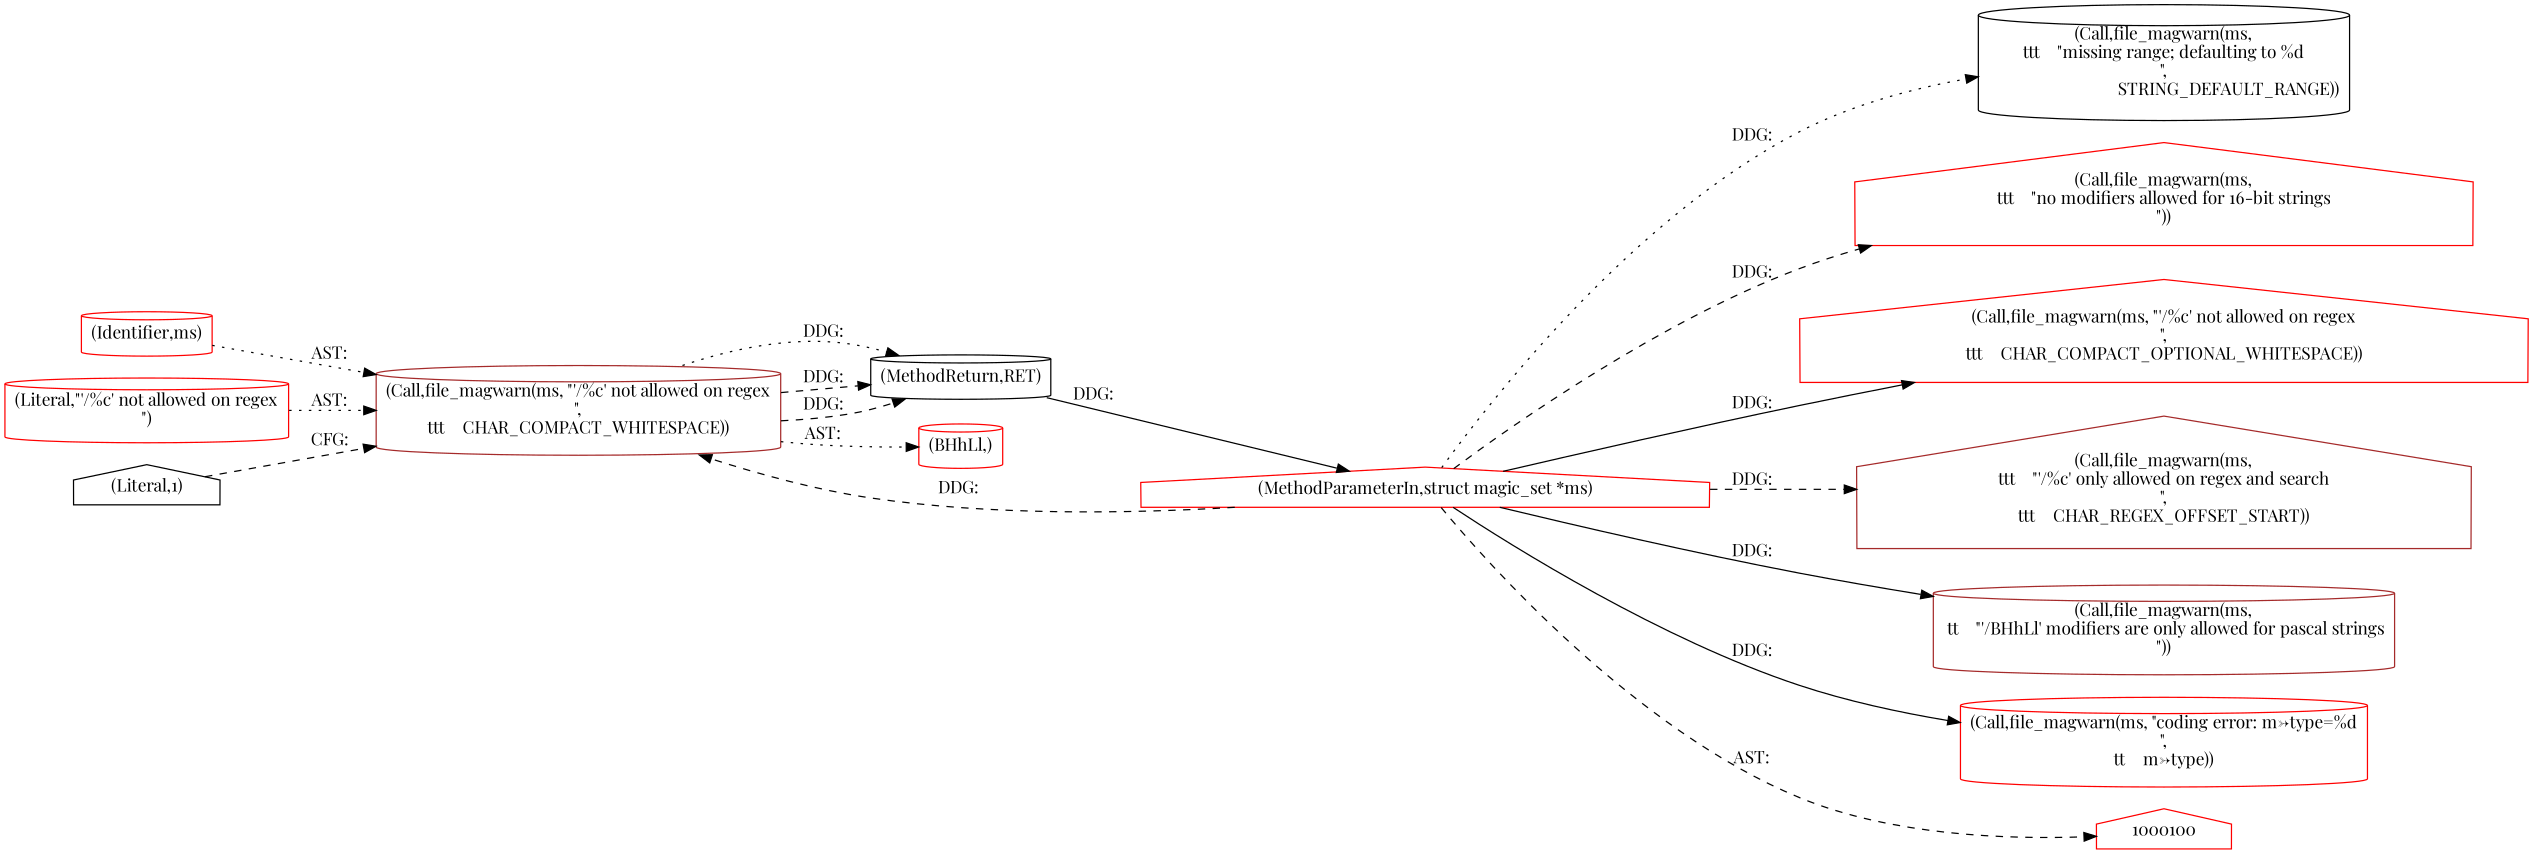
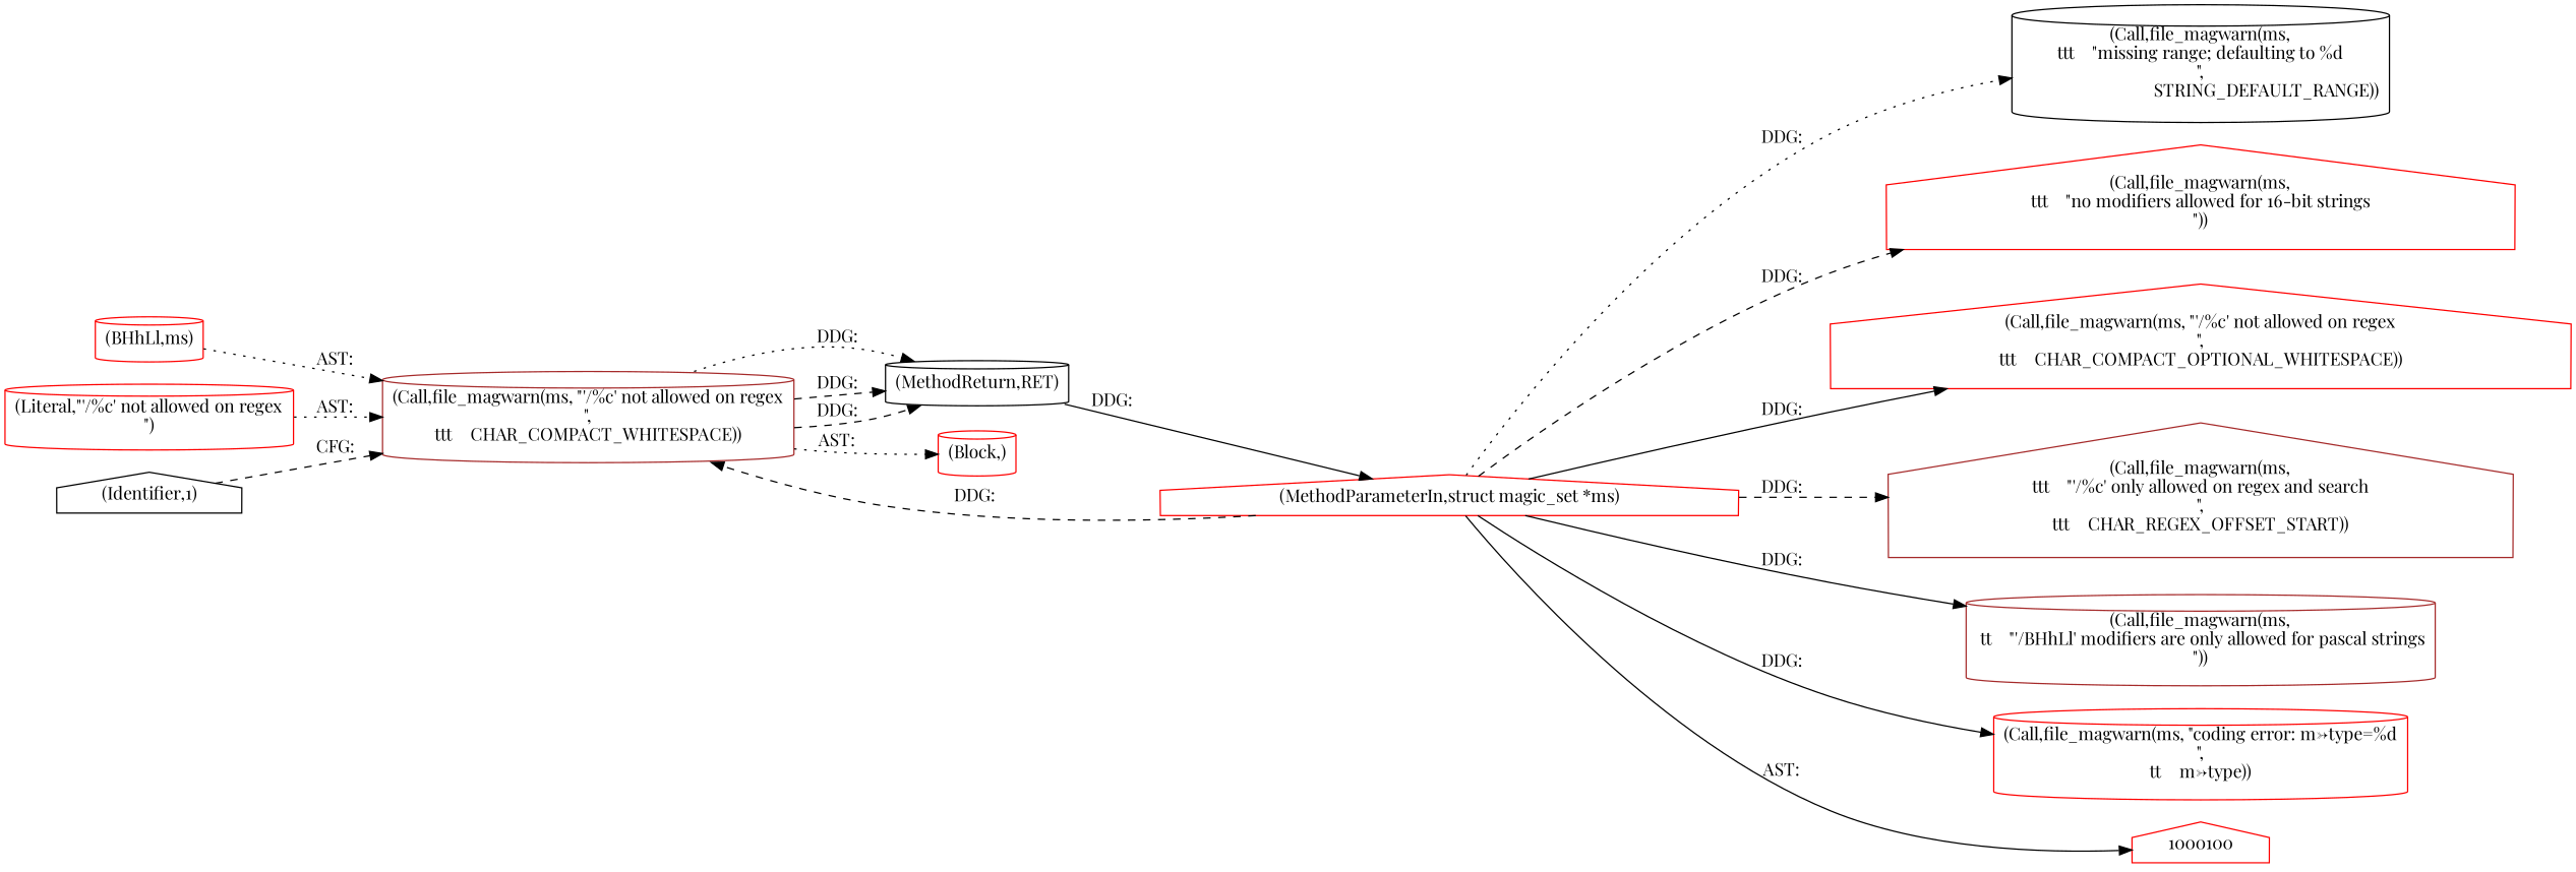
  digraph {
    fontname="Playfair Display"
    rankdir=LR
    node [color=red fontname="Playfair Display" shape=cylinder]
    edge [fontname="Playfair Display" style=dashed]
    n1 [color=brown label="(Call,file_magwarn(ms, \"'/%c' not allowed on regex\n\",\n\t\t\t    CHAR_COMPACT_WHITESPACE))"]
    n2 [color=black label="(MethodReturn,RET)"]
-   n3 [label="(BHhLl,)"]
+   n3 [label="(Block,)"]
    n4 [label="(MethodParameterIn,struct magic_set *ms)" shape=house]
    n5 [color=black label="(Call,file_magwarn(ms,\n\t\t\t    \"missing range; defaulting to %d\n\",\n                            STRING_DEFAULT_RANGE))"]
    n6 [label="(Call,file_magwarn(ms,\n\t\t\t    \"no modifiers allowed for 16-bit strings\n\"))" shape=house]
    n7 [label="(Call,file_magwarn(ms, \"'/%c' not allowed on regex\n\",\n\t\t\t    CHAR_COMPACT_OPTIONAL_WHITESPACE))" shape=house]
    n8 [color=brown label="(Call,file_magwarn(ms,\n\t\t\t    \"'/%c' only allowed on regex and search\n\",\n\t\t\t    CHAR_REGEX_OFFSET_START))" shape=house]
    n9 [color=brown label="(Call,file_magwarn(ms,\n \t\t    \"'/BHhLl' modifiers are only allowed for pascal strings\n\"))"]
    n10 [label="(Call,file_magwarn(ms, \"coding error: m->type=%d\n\",\n\t\t    m->type))"]
    1000100 [shape=house]
-   n12 [label="(Identifier,ms)"]
+   n12 [label="(BHhLl,ms)"]
    n13 [label="(Literal,\"'/%c' not allowed on regex\n\")"]
-   n14 [color=black label="(Literal,1)" shape=house]
+   n14 [color=black label="(Identifier,1)" shape=house]
    n1 -> n2 [label="DDG: " style=dotted]
    n1 -> n2 [label="DDG: "]
    n1 -> n2 [label="DDG: "]
    n1 -> n3 [label="AST: " style=dotted]
    n2 -> n4 [label="DDG: " style=solid]
    n4 -> n1 [label="DDG: "]
    n4 -> n5 [label="DDG: " style=dotted]
    n4 -> n6 [label="DDG: "]
    n4 -> n7 [label="DDG: " style=solid]
    n4 -> n8 [label="DDG: "]
    n4 -> n9 [label="DDG: " style=solid]
    n4 -> n10 [label="DDG: " style=solid]
-   n4 -> 1000100 [label="AST: "]
+   n4 -> 1000100 [label="AST: " style=solid]
    n12 -> n1 [label="AST: " style=dotted]
    n13 -> n1 [label="AST: " style=dotted]
    n14 -> n1 [label="CFG: "]
  }
